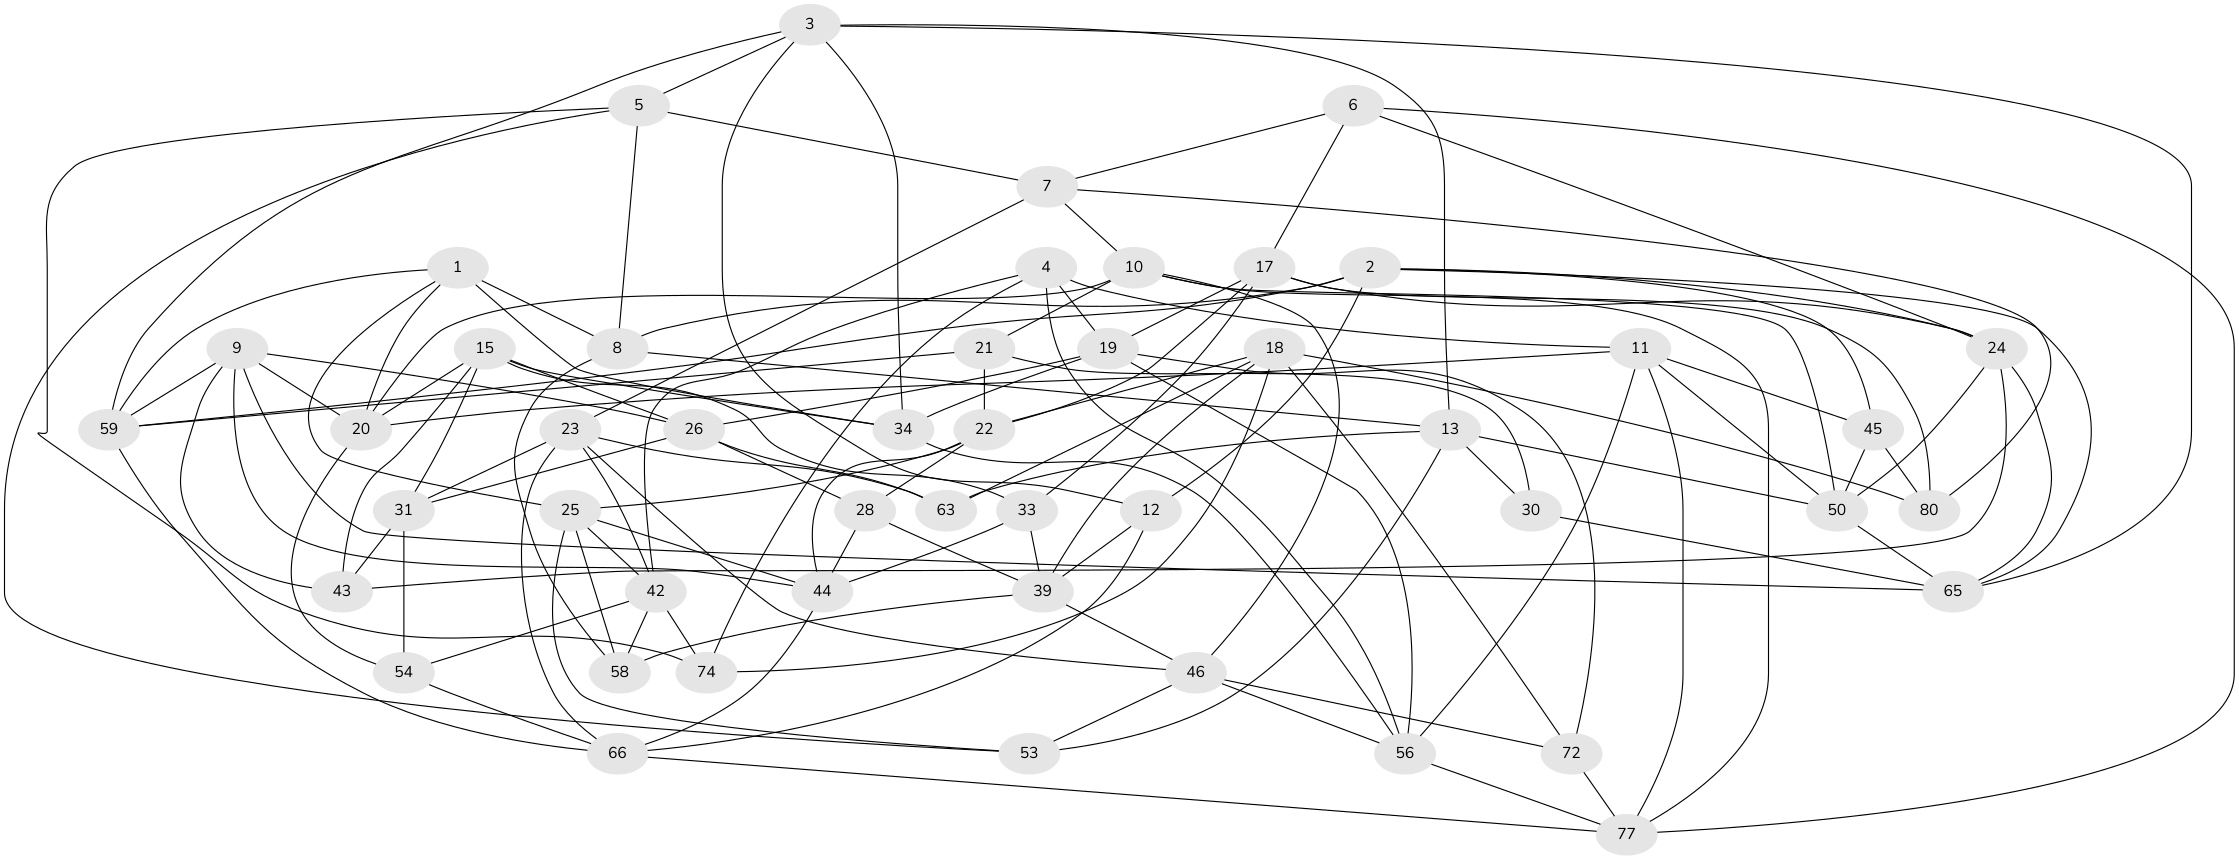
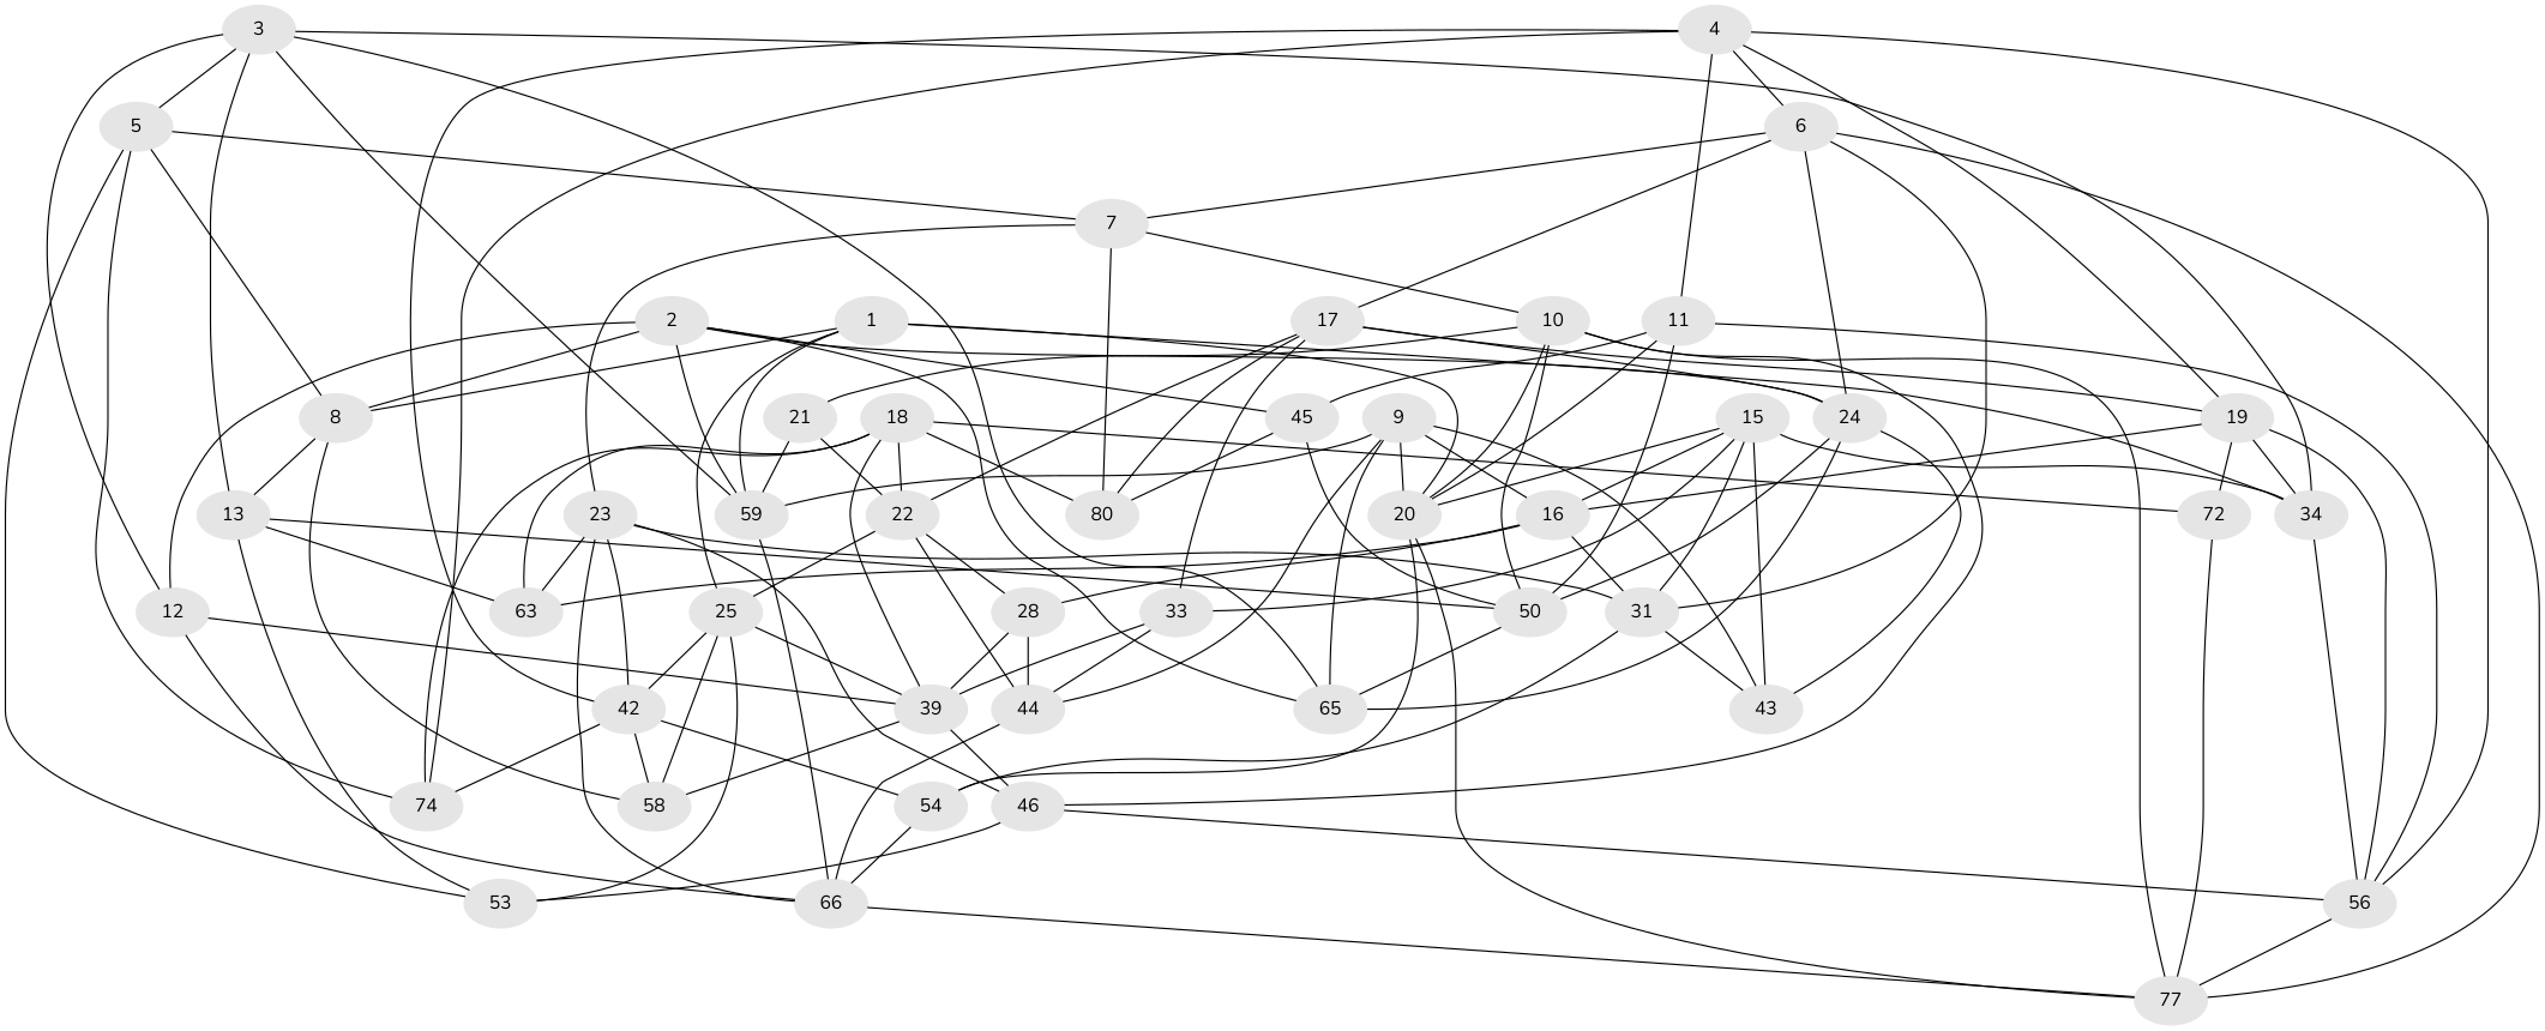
  graph {
    fontname=Nunito
    node [color=gray90 fontname=Nunito style=filled]
    edge [fontname=Nunito]
    1 [super="+47"]
    8
    20 [super="+73"]
    25 [super="+75"]
    34 [super="+69"]
    59 [super="+62"]
    13 [super="+38"]
    58
    54
    42 [super="+68"]
    53
    44 [super="+55"]
    56 [super="+71"]
    66 [super="+79"]
    2 [super="+29"]
    12
    24 [super="+27"]
    45
    65 [super="+70"]
    39 [super="+49"]
    43
    50 [super="+78"]
-   30
    80
    3 [super="+57"]
    5 [super="+32"]
    74
    7 [super="+40"]
    63
    4 [super="+60"]
    6 [super="+16"]
    11 [super="+36"]
    19 [super="+61"]
    17 [super="+48"]
    31 [super="+67"]
    77 [super="+81"]
-   26 [super="+37"]
+   26 [super="+37" label=16]
    72
    10 [super="+64"]
    23 [super="+41"]
    33
    22 [super="+51"]
    21
    46 [super="+76"]
    9 [super="+14"]
    28
    15 [super="+52"]
    18 [super="+35"]
    1 -- 8
    1 -- 20
    1 -- 25
    1 -- 34 [weight=2]
    1 -- 59
    8 -- 13
    8 -- 58
    20 -- 54
    25 -- 58
    25 -- 42
    25 -- 53
-   25 -- 44
+   25 -- 39
    34 -- 56
    59 -- 66
    13 -- 53
    13 -- 50
-   13 -- 30
    13 -- 63
    54 -- 66
    42 -- 58
    42 -- 54
    42 -- 74
    44 -- 66
    56 -- 77
    66 -- 77
    2 -- 8
    2 -- 59
    2 -- 12
    2 -- 24
    2 -- 45
    2 -- 65
    12 -- 66
    12 -- 39
    24 -- 65
    24 -- 43
    24 -- 50
    45 -- 50
    45 -- 80
    39 -- 58
    39 -- 46
    50 -- 65
-   30 -- 65
    3 -- 34
    3 -- 59
    3 -- 13
    3 -- 12
    3 -- 65
    3 -- 5
    5 -- 8
    5 -- 53
    5 -- 74
    5 -- 7 [weight=2]
    7 -- 80
    7 -- 10
    7 -- 23
    4 -- 42
    4 -- 56
    4 -- 74
+   4 -- 6
    4 -- 11
    4 -- 19
    6 -- 24
    6 -- 7
    6 -- 17
+   6 -- 31
    6 -- 77
    11 -- 20
    11 -- 56
    11 -- 45
    11 -- 50
-   11 -- 77
+   20 -- 77
    19 -- 34
    19 -- 56
    19 -- 26
    19 -- 72
    17 -- 24
    17 -- 80
    17 -- 19
    17 -- 33
    17 -- 22
    31 -- 54
    31 -- 43
    26 -- 63
    26 -- 31
    26 -- 28
    72 -- 77
    10 -- 20
    10 -- 50
    10 -- 77
    10 -- 21
    10 -- 46
    23 -- 42
    23 -- 66
    23 -- 63
    23 -- 31
    23 -- 46
    33 -- 44
    33 -- 39
    22 -- 25
    22 -- 44
    22 -- 28
    21 -- 59
-   21 -- 30
    21 -- 22
    46 -- 53
    46 -- 56
-   46 -- 72
    9 -- 20
    9 -- 59
    9 -- 44
    9 -- 65
    9 -- 43
    9 -- 26
    28 -- 44
    28 -- 39
    15 -- 20
    15 -- 34
    15 -- 43
    15 -- 31
    15 -- 26
    15 -- 33
    18 -- 39
    18 -- 80
    18 -- 74
    18 -- 63
    18 -- 72
    18 -- 22
  }
